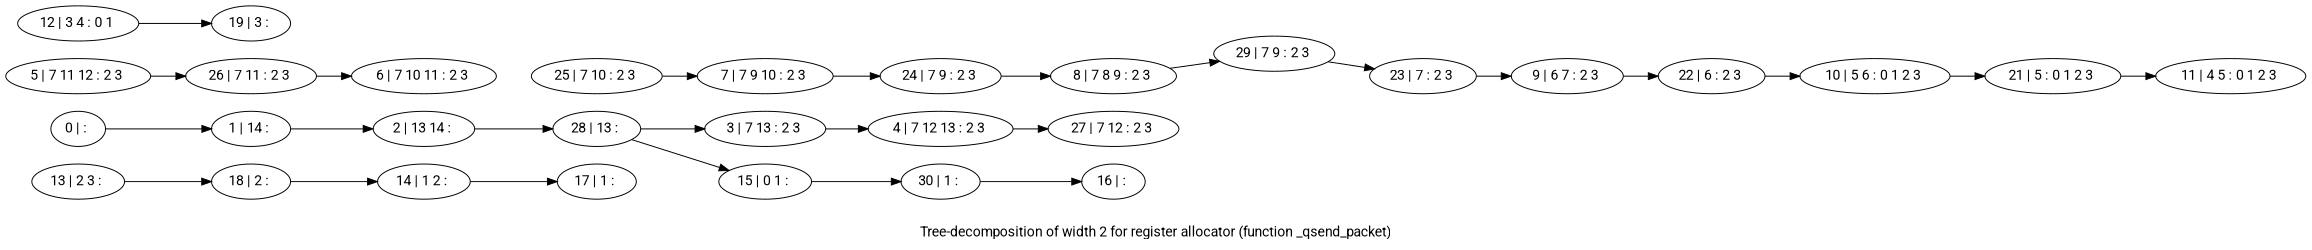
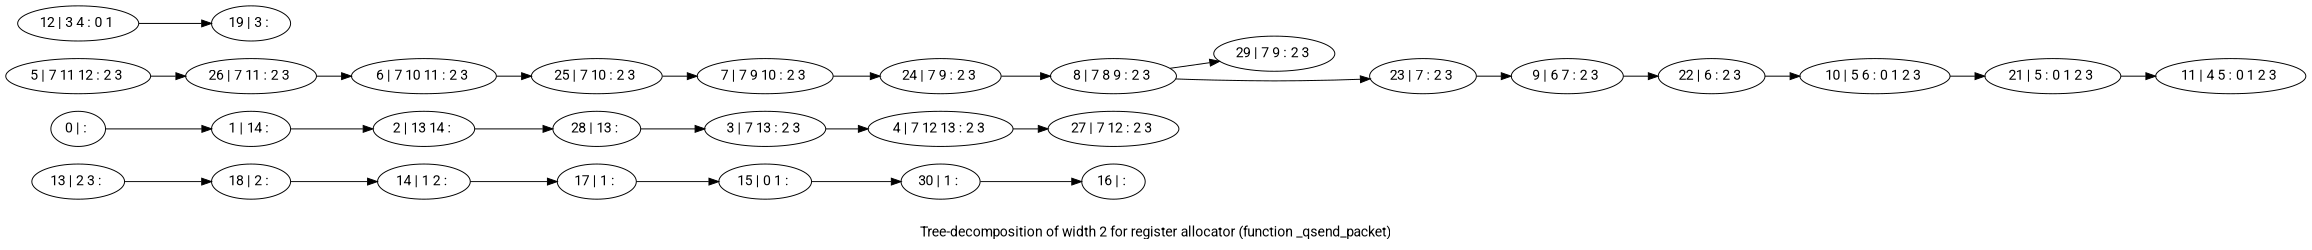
  digraph {
    fontname=Roboto
    label="Tree-decomposition of width 2 for register allocator (function _qsend_packet)"
    rankdir=LR
    node [fontname=Roboto]
    edge [fontname=Roboto]
    n1 [label="0 | : "]
    n2 [label="1 | 14 : "]
    n3 [label="2 | 13 14 : "]
    n4 [label="28 | 13 : "]
    n5 [label="3 | 7 13 : 2 3 "]
    n6 [label="4 | 7 12 13 : 2 3 "]
    n7 [label="27 | 7 12 : 2 3 "]
    n8 [label="5 | 7 11 12 : 2 3 "]
    n9 [label="26 | 7 11 : 2 3 "]
    n10 [label="6 | 7 10 11 : 2 3 "]
    n11 [label="25 | 7 10 : 2 3 "]
    n12 [label="7 | 7 9 10 : 2 3 "]
    n13 [label="24 | 7 9 : 2 3 "]
    n14 [label="8 | 7 8 9 : 2 3 "]
    n15 [label="29 | 7 9 : 2 3 "]
    n16 [label="23 | 7 : 2 3 "]
    n17 [label="9 | 6 7 : 2 3 "]
    n18 [label="22 | 6 : 2 3 "]
    n19 [label="10 | 5 6 : 0 1 2 3 "]
    n20 [label="21 | 5 : 0 1 2 3 "]
    n21 [label="11 | 4 5 : 0 1 2 3 "]
    n22 [label="12 | 3 4 : 0 1 "]
    n23 [label="19 | 3 : "]
    n24 [label="13 | 2 3 : "]
    n25 [label="18 | 2 : "]
    n26 [label="14 | 1 2 : "]
    n27 [label="17 | 1 : "]
    n28 [label="15 | 0 1 : "]
    n29 [label="30 | 1 : "]
    n30 [label="16 | : "]
    n1 -> n2
    n2 -> n3
    n3 -> n4
    n4 -> n5
    n5 -> n6
    n6 -> n7
    n8 -> n9
    n9 -> n10
+   n10 -> n11
    n11 -> n12
    n12 -> n13
    n13 -> n14
    n14 -> n15
-   n15 -> n16
+   n14 -> n16
    n16 -> n17
    n17 -> n18
    n18 -> n19
    n19 -> n20
    n20 -> n21
    n22 -> n23
    n24 -> n25
    n25 -> n26
    n26 -> n27
-   n4 -> n28
+   n27 -> n28
    n28 -> n29
    n29 -> n30
  }
